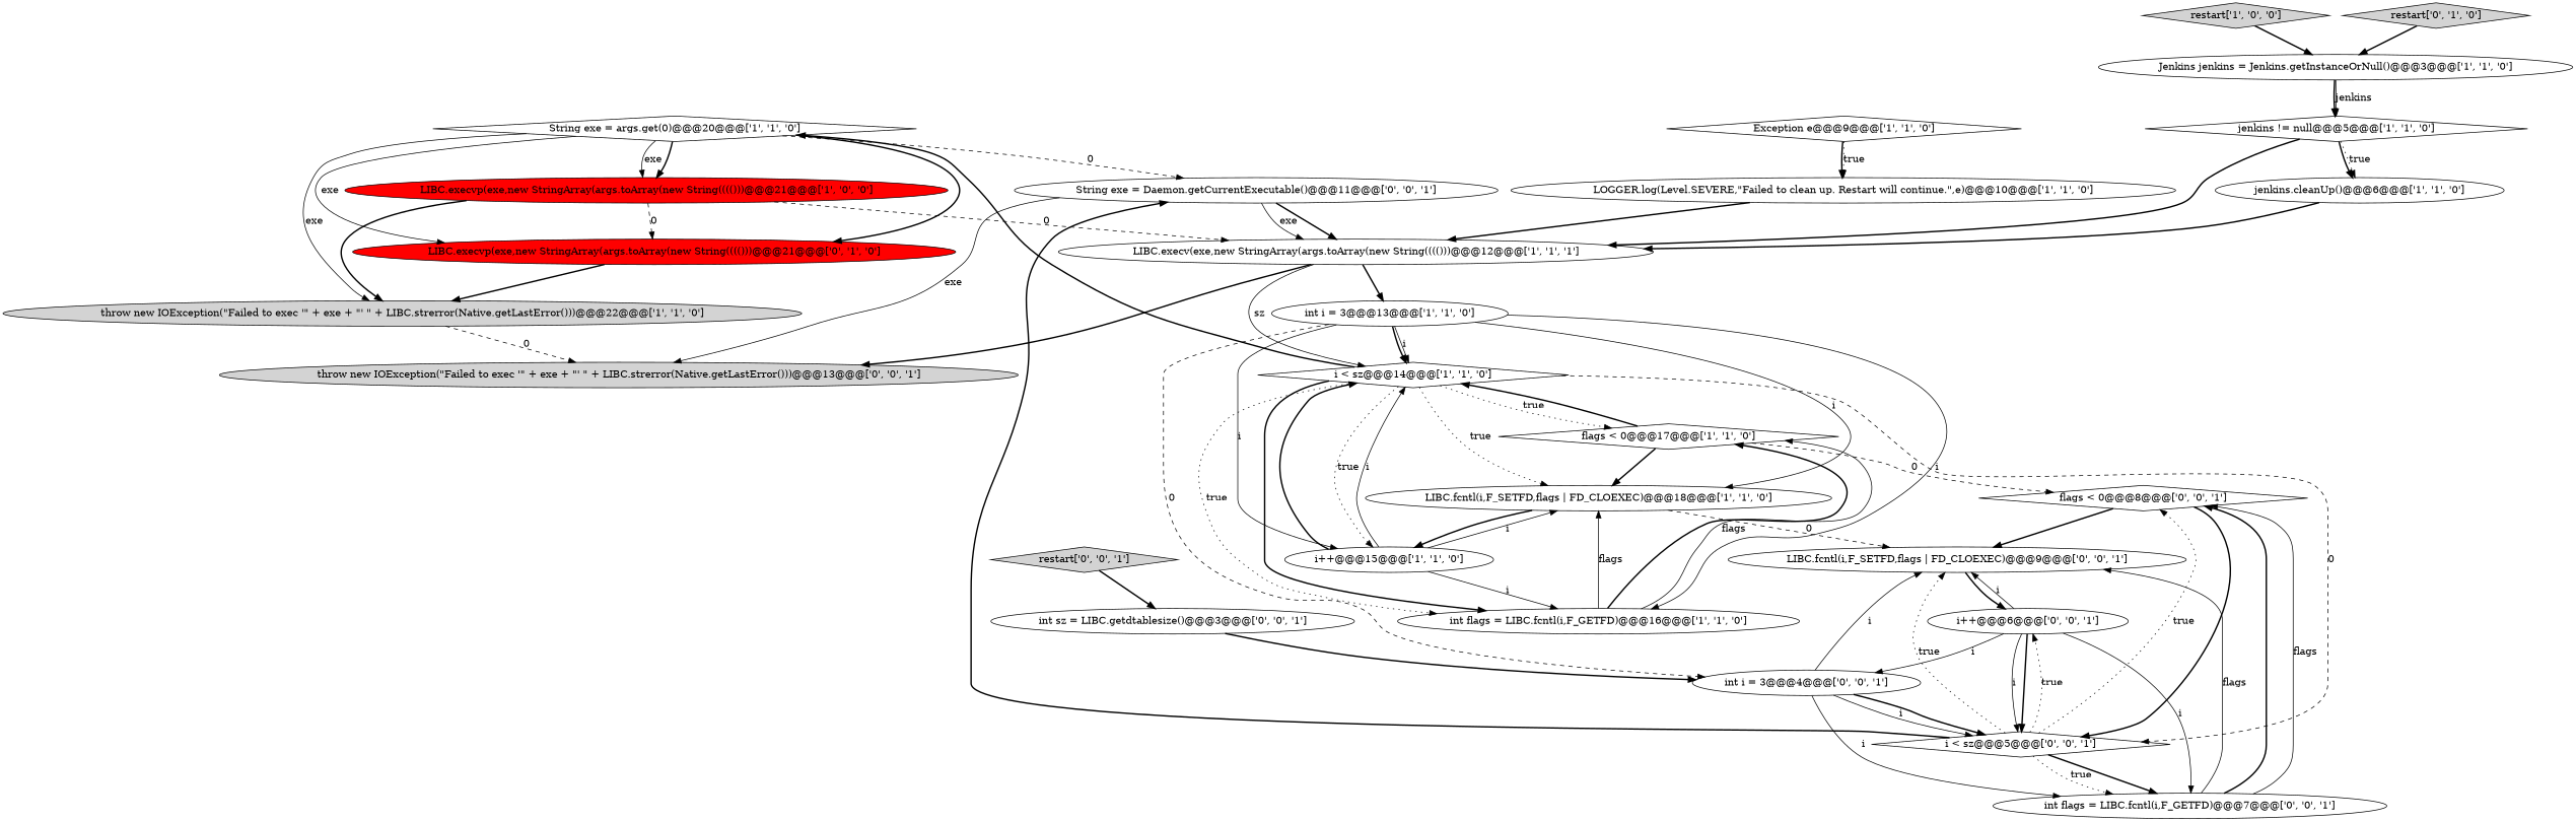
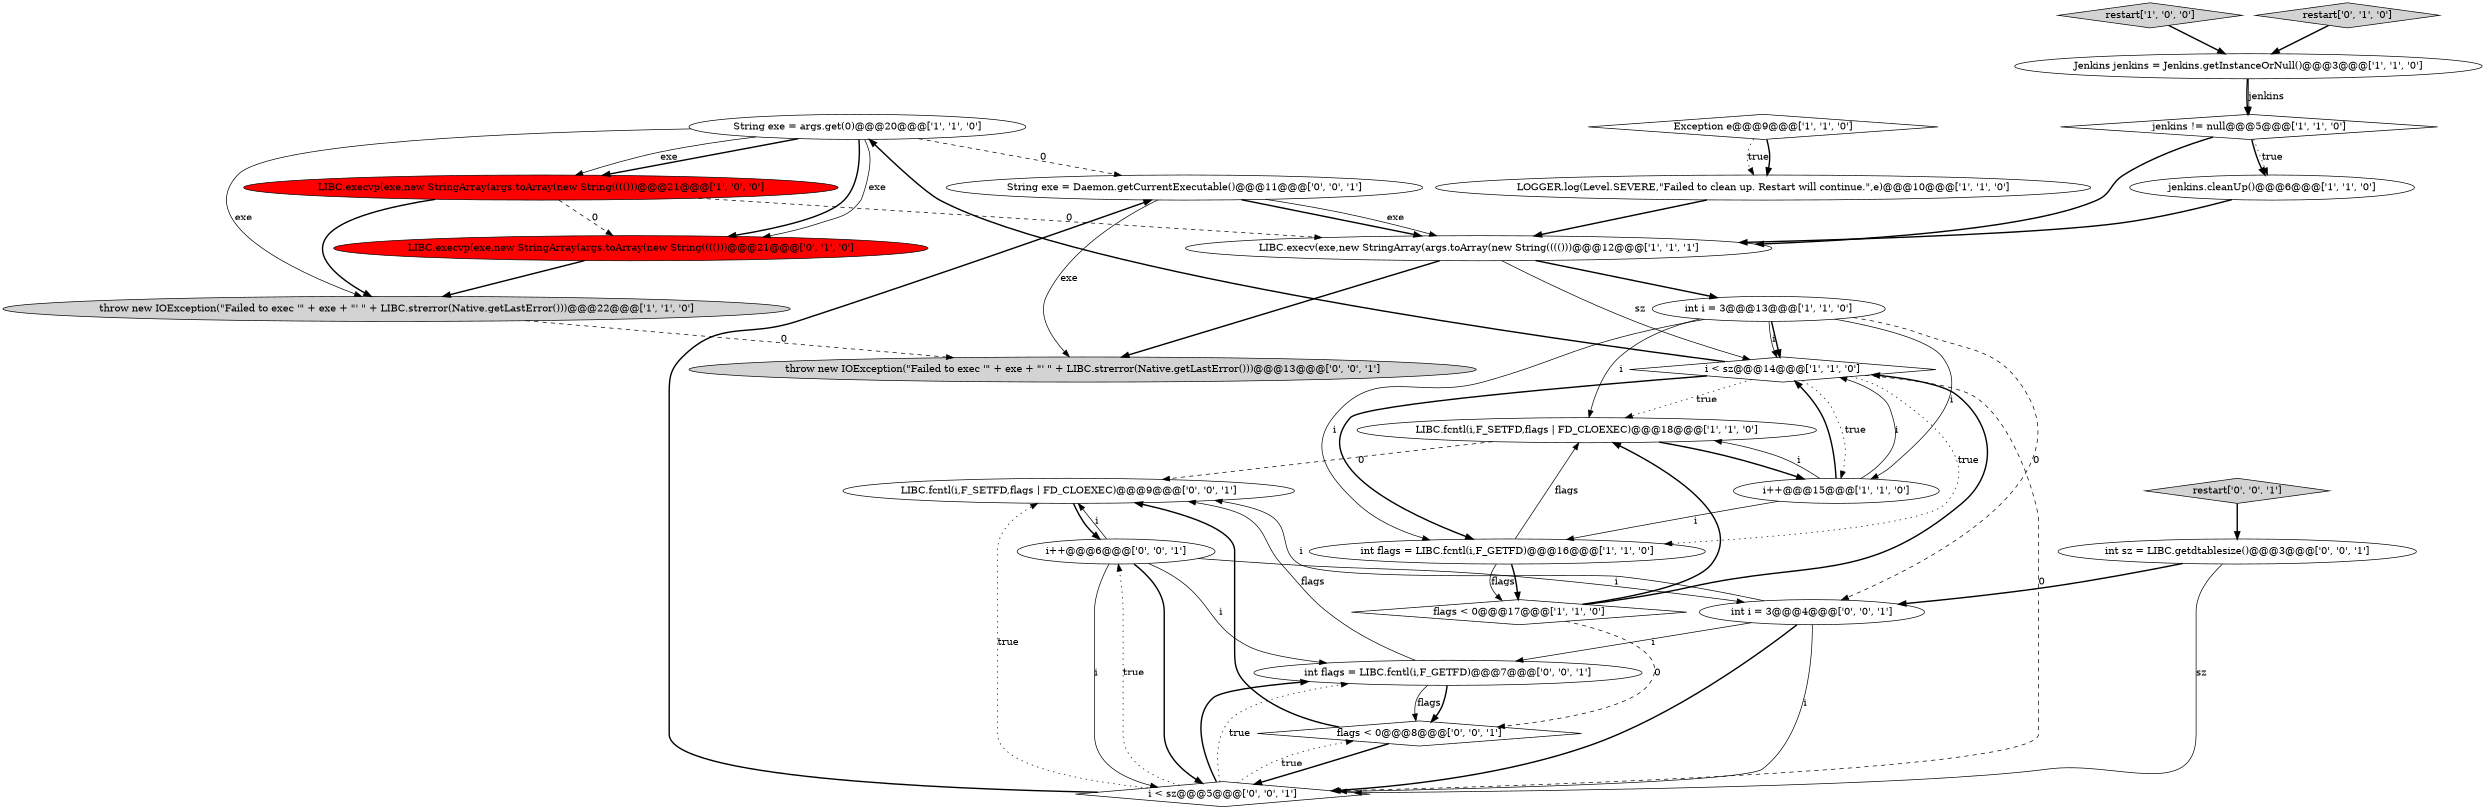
  digraph {
    node [fillcolor=white shape=ellipse style=filled]
    edge [style=bold]
-   n1 [label="String exe = args.get(0)@@@20@@@['1', '1', '0']" shape=diamond]
+   n1 [label="String exe = args.get(0)@@@20@@@['1', '1', '0']"]
    n2 [fillcolor=red label="LIBC.execvp(exe,new StringArray(args.toArray(new String(((()))@@@21@@@['0', '1', '0']"]
    n3 [fillcolor=lightgray label="throw new IOException(\"Failed to exec '\" + exe + \"' \" + LIBC.strerror(Native.getLastError()))@@@22@@@['1', '1', '0']"]
    n4 [label="String exe = Daemon.getCurrentExecutable()@@@11@@@['0', '0', '1']"]
    n5 [fillcolor=red label="LIBC.execvp(exe,new StringArray(args.toArray(new String(((()))@@@21@@@['1', '0', '0']"]
    n6 [fillcolor=lightgray label="throw new IOException(\"Failed to exec '\" + exe + \"' \" + LIBC.strerror(Native.getLastError()))@@@13@@@['0', '0', '1']"]
    n7 [label="LIBC.execv(exe,new StringArray(args.toArray(new String(((()))@@@12@@@['1', '1', '1']"]
    n8 [label="Exception e@@@9@@@['1', '1', '0']" shape=diamond]
    n9 [label="LOGGER.log(Level.SEVERE,\"Failed to clean up. Restart will continue.\",e)@@@10@@@['1', '1', '0']"]
    n10 [label="int flags = LIBC.fcntl(i,F_GETFD)@@@7@@@['0', '0', '1']"]
    n11 [label="flags < 0@@@8@@@['0', '0', '1']" shape=diamond]
    n12 [label="LIBC.fcntl(i,F_SETFD,flags | FD_CLOEXEC)@@@9@@@['0', '0', '1']"]
    n13 [label="i < sz@@@5@@@['0', '0', '1']" shape=diamond]
    n14 [label="i++@@@6@@@['0', '0', '1']"]
    n15 [fillcolor=lightgray label="restart['1', '0', '0']" shape=diamond]
    n16 [label="Jenkins jenkins = Jenkins.getInstanceOrNull()@@@3@@@['1', '1', '0']"]
    n17 [label="jenkins != null@@@5@@@['1', '1', '0']" shape=diamond]
    n18 [label="i++@@@15@@@['1', '1', '0']"]
    n19 [label="i < sz@@@14@@@['1', '1', '0']" shape=diamond]
    n20 [label="int flags = LIBC.fcntl(i,F_GETFD)@@@16@@@['1', '1', '0']"]
    n21 [label="LIBC.fcntl(i,F_SETFD,flags | FD_CLOEXEC)@@@18@@@['1', '1', '0']"]
    n22 [label="flags < 0@@@17@@@['1', '1', '0']" shape=diamond]
    n23 [fillcolor=lightgray label="restart['0', '1', '0']" shape=diamond]
    n24 [label="int i = 3@@@13@@@['1', '1', '0']"]
    n25 [label="int i = 3@@@4@@@['0', '0', '1']"]
    n26 [label="jenkins.cleanUp()@@@6@@@['1', '1', '0']"]
    n27 [label="int sz = LIBC.getdtablesize()@@@3@@@['0', '0', '1']"]
    n28 [fillcolor=lightgray label="restart['0', '0', '1']" shape=diamond]
    n1 -> n2
    n1 -> n2 [label=exe style=solid]
    n1 -> n3 [label=exe style=solid]
    n1 -> n4 [label=0 style=dashed]
    n1 -> n5
    n1 -> n5 [label=exe style=solid]
    n2 -> n3
    n3 -> n6 [label=0 style=dashed]
    n4 -> n6 [label=exe style=solid]
    n4 -> n7
    n4 -> n7 [label=exe style=solid]
    n5 -> n2 [label=0 style=dashed]
    n5 -> n3
    n5 -> n7 [label=0 style=dashed]
    n7 -> n6
    n7 -> n19 [label=sz style=solid]
    n7 -> n24
    n8 -> n9 [label=true style=dotted]
    n8 -> n9
    n9 -> n7
    n10 -> n11 [label=flags style=solid]
    n10 -> n11
    n10 -> n12 [label=flags style=solid]
    n11 -> n12
    n11 -> n13
    n12 -> n14
    n13 -> n4
    n13 -> n10
    n13 -> n10 [label=true style=dotted]
    n13 -> n11 [label=true style=dotted]
    n13 -> n12 [label=true style=dotted]
    n13 -> n14 [label=true style=dotted]
    n14 -> n10 [label=i style=solid]
    n14 -> n12 [label=i style=solid]
    n14 -> n13 [label=i style=solid]
    n14 -> n13
    n14 -> n25 [label=i style=solid]
    n15 -> n16
    n16 -> n17
    n16 -> n17 [label=jenkins style=solid]
    n17 -> n7
    n17 -> n26
    n17 -> n26 [label=true style=dotted]
    n18 -> n19 [label=i style=solid]
    n18 -> n19
    n18 -> n20 [label=i style=solid]
    n18 -> n21 [label=i style=solid]
    n19 -> n1
    n19 -> n13 [label=0 style=dashed]
    n19 -> n18 [label=true style=dotted]
    n19 -> n20
    n19 -> n20 [label=true style=dotted]
    n19 -> n21 [label=true style=dotted]
-   n19 -> n22 [label=true style=dotted]
    n20 -> n21 [label=flags style=solid]
    n20 -> n22 [label=flags style=solid]
    n20 -> n22
    n21 -> n12 [label=0 style=dashed]
    n21 -> n18
    n22 -> n11 [label=0 style=dashed]
    n22 -> n19
    n22 -> n21
    n23 -> n16
    n24 -> n18 [label=i style=solid]
    n24 -> n19 [label=i style=solid]
    n24 -> n19
    n24 -> n20 [label=i style=solid]
    n24 -> n21 [label=i style=solid]
    n24 -> n25 [label=0 style=dashed]
    n25 -> n10 [label=i style=solid]
    n25 -> n12 [label=i style=solid]
    n25 -> n13 [label=i style=solid]
    n25 -> n13
    n26 -> n7
+   n27 -> n13 [label=sz style=solid]
    n27 -> n25
    n28 -> n27
  }
